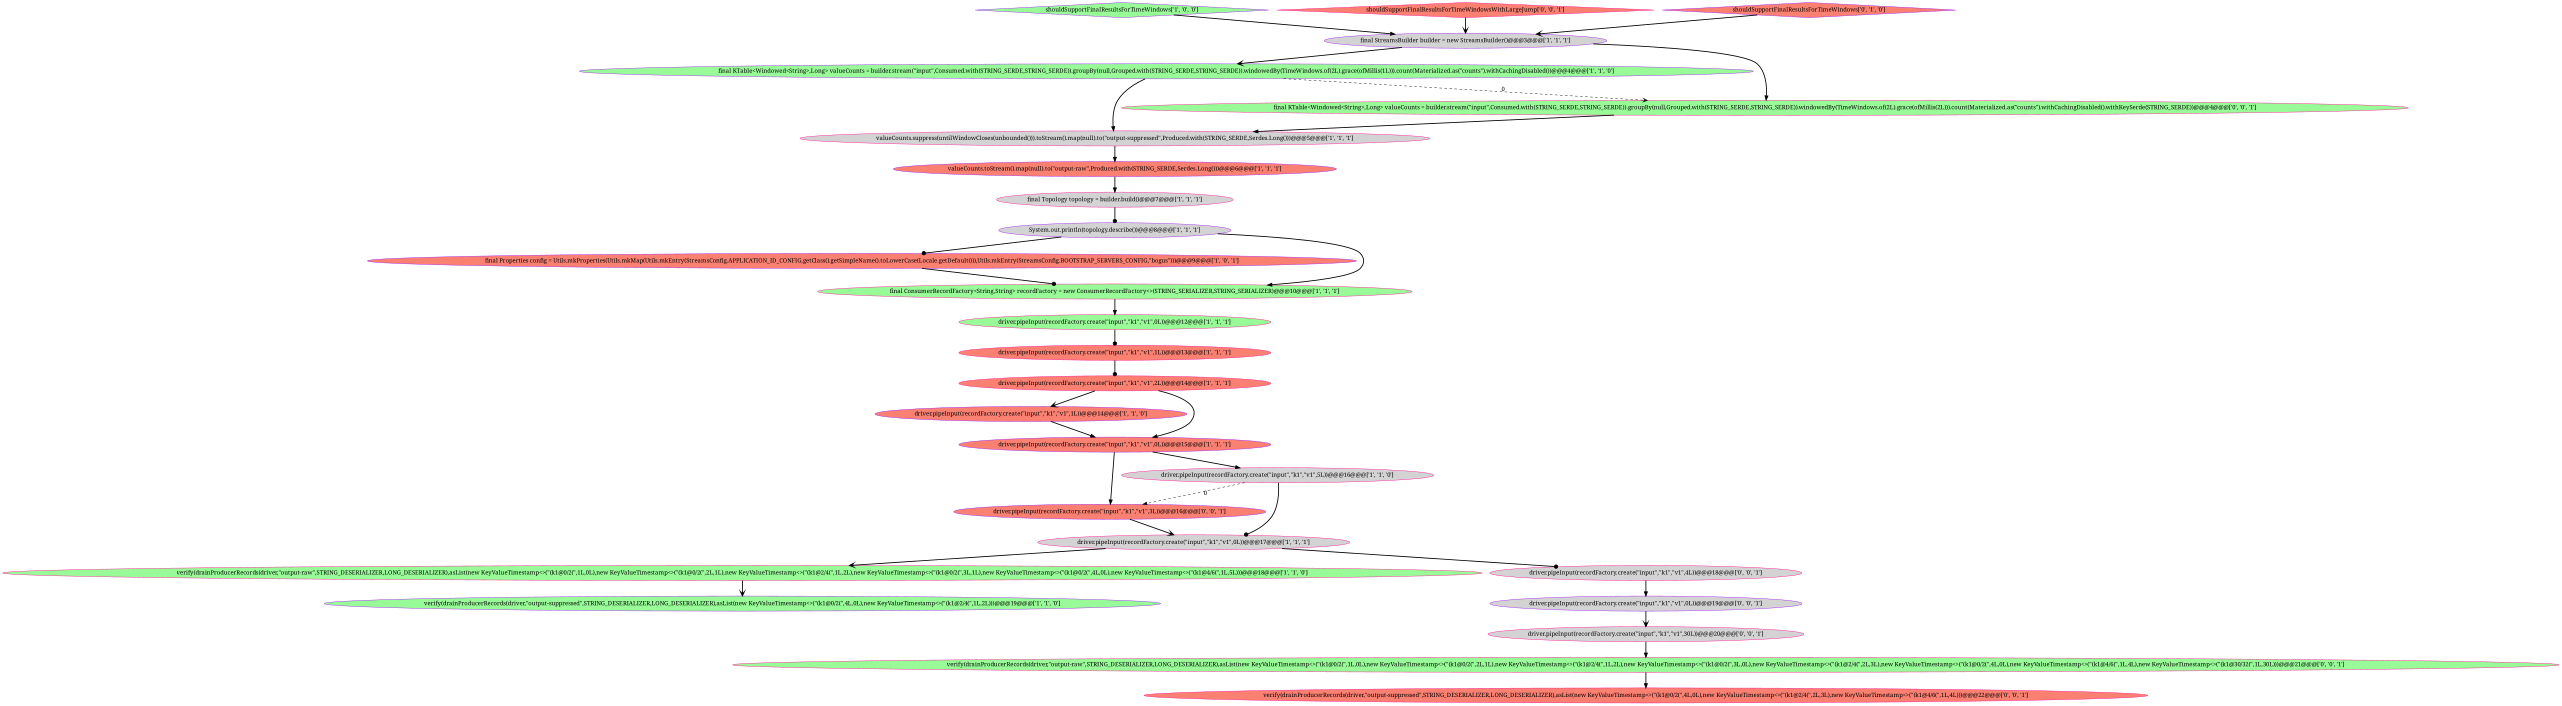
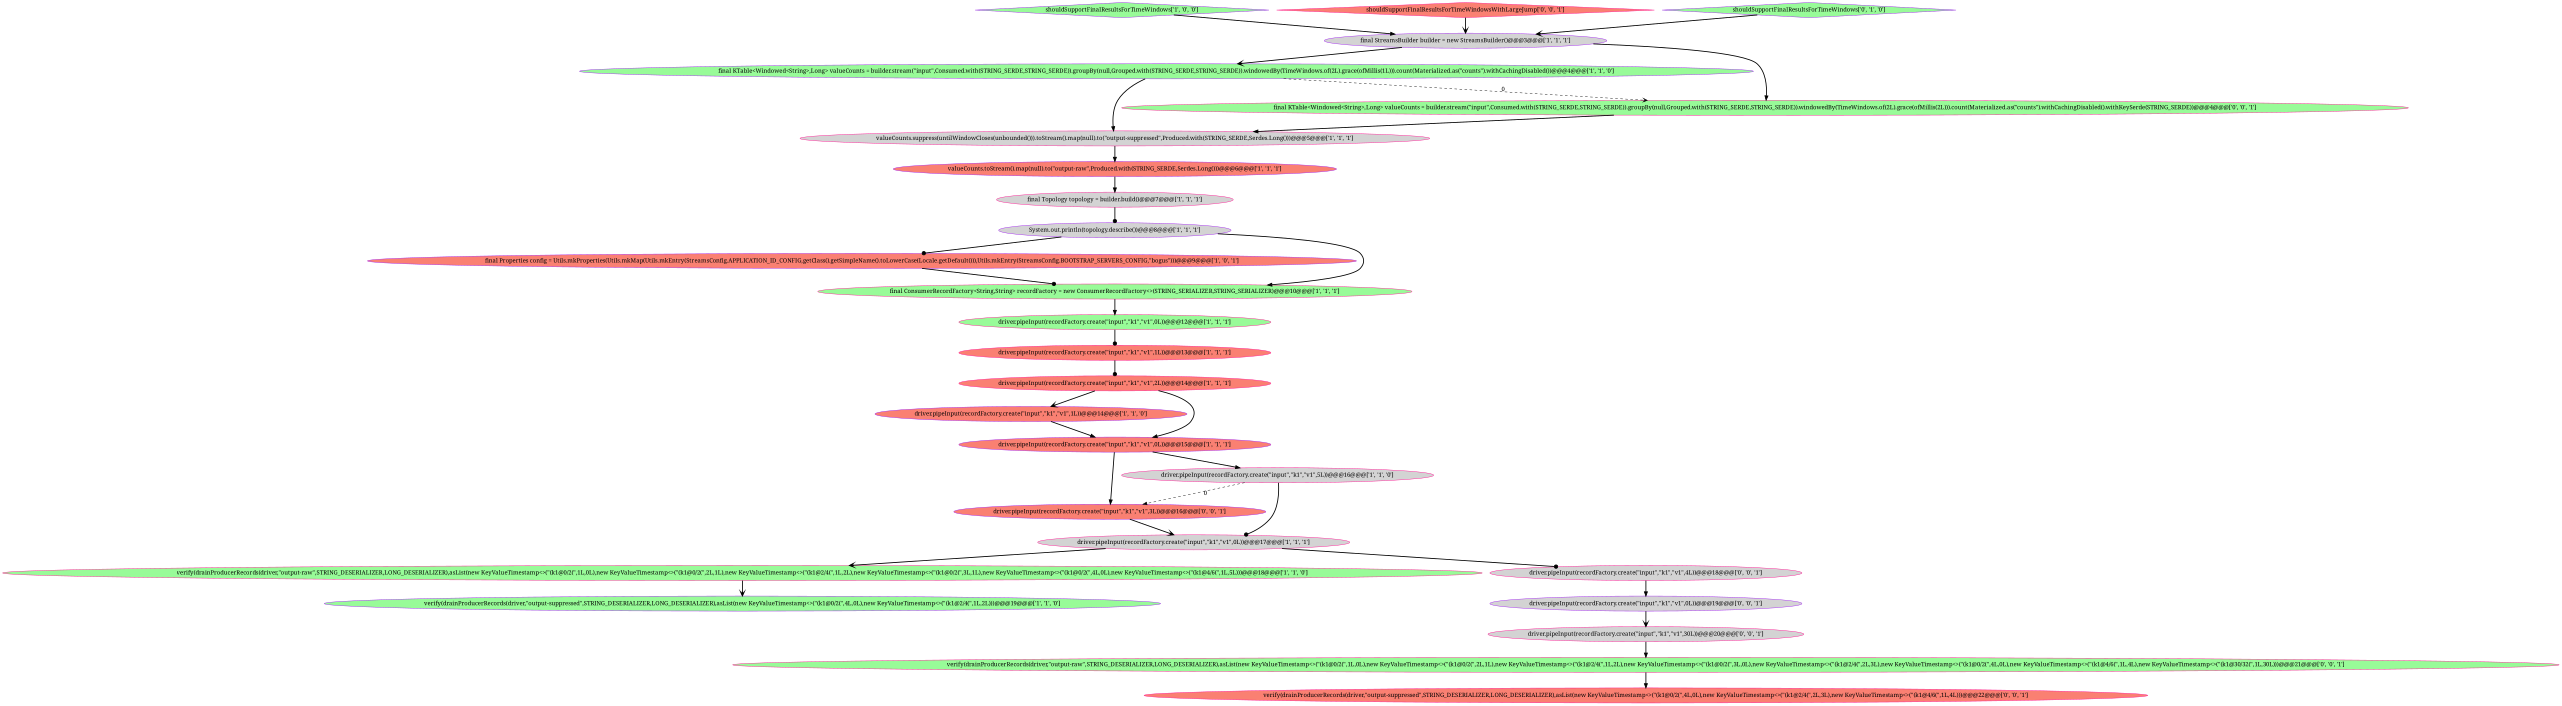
  digraph {
    fontname="Noto Serif"
    node [fillcolor=salmon shape=ellipse style=filled color=deeppink fontname="Noto Serif"]
    edge [style=bold arrowhead=normal fontname="Noto Serif"]
    n1 [fillcolor=lightgrey label="driver.pipeInput(recordFactory.create(\"input\",\"k1\",\"v1\",0L))@@@19@@@['0', '0', '1']" color=purple]
    n2 [fillcolor=lightgrey label="driver.pipeInput(recordFactory.create(\"input\",\"k1\",\"v1\",30L))@@@20@@@['0', '0', '1']"]
    n3 [label="final Properties config = Utils.mkProperties(Utils.mkMap(Utils.mkEntry(StreamsConfig.APPLICATION_ID_CONFIG,getClass().getSimpleName().toLowerCase(Locale.getDefault())),Utils.mkEntry(StreamsConfig.BOOTSTRAP_SERVERS_CONFIG,\"bogus\")))@@@9@@@['1', '0', '1']" color=purple]
    n4 [fillcolor=palegreen label="final ConsumerRecordFactory<String,String> recordFactory = new ConsumerRecordFactory<>(STRING_SERIALIZER,STRING_SERIALIZER)@@@10@@@['1', '1', '1']"]
    n5 [fillcolor=palegreen label="verify(drainProducerRecords(driver,\"output-raw\",STRING_DESERIALIZER,LONG_DESERIALIZER),asList(new KeyValueTimestamp<>(\"(k1@0/2(\",1L,0L),new KeyValueTimestamp<>(\"(k1@0/2(\",2L,1L),new KeyValueTimestamp<>(\"(k1@2/4(\",1L,2L),new KeyValueTimestamp<>(\"(k1@0/2(\",3L,0L),new KeyValueTimestamp<>(\"(k1@2/4(\",2L,3L),new KeyValueTimestamp<>(\"(k1@0/2(\",4L,0L),new KeyValueTimestamp<>(\"(k1@4/6(\",1L,4L),new KeyValueTimestamp<>(\"(k1@30/32(\",1L,30L)))@@@21@@@['0', '0', '1']"]
    n6 [fillcolor=palegreen label="shouldSupportFinalResultsForTimeWindows['1', '0', '0']" shape=diamond color=purple]
    n7 [fillcolor=lightgrey label="final StreamsBuilder builder = new StreamsBuilder()@@@3@@@['1', '1', '1']" color=purple]
    n8 [label="shouldSupportFinalResultsForTimeWindowsWithLargeJump['0', '0', '1']" shape=diamond]
    n9 [fillcolor=palegreen label="driver.pipeInput(recordFactory.create(\"input\",\"k1\",\"v1\",0L))@@@12@@@['1', '1', '1']"]
    n10 [label="driver.pipeInput(recordFactory.create(\"input\",\"k1\",\"v1\",1L))@@@13@@@['1', '1', '1']"]
    n11 [fillcolor=palegreen label="verify(drainProducerRecords(driver,\"output-raw\",STRING_DESERIALIZER,LONG_DESERIALIZER),asList(new KeyValueTimestamp<>(\"(k1@0/2(\",1L,0L),new KeyValueTimestamp<>(\"(k1@0/2(\",2L,1L),new KeyValueTimestamp<>(\"(k1@2/4(\",1L,2L),new KeyValueTimestamp<>(\"(k1@0/2(\",3L,1L),new KeyValueTimestamp<>(\"(k1@0/2(\",4L,0L),new KeyValueTimestamp<>(\"(k1@4/6(\",1L,5L)))@@@18@@@['1', '1', '0']"]
    n12 [fillcolor=palegreen label="verify(drainProducerRecords(driver,\"output-suppressed\",STRING_DESERIALIZER,LONG_DESERIALIZER),asList(new KeyValueTimestamp<>(\"(k1@0/2(\",4L,0L),new KeyValueTimestamp<>(\"(k1@2/4(\",1L,2L)))@@@19@@@['1', '1', '0']" color=purple]
    n13 [label="verify(drainProducerRecords(driver,\"output-suppressed\",STRING_DESERIALIZER,LONG_DESERIALIZER),asList(new KeyValueTimestamp<>(\"(k1@0/2(\",4L,0L),new KeyValueTimestamp<>(\"(k1@2/4(\",2L,3L),new KeyValueTimestamp<>(\"(k1@4/6(\",1L,4L)))@@@22@@@['0', '0', '1']"]
    n14 [label="valueCounts.toStream().map(null).to(\"output-raw\",Produced.with(STRING_SERDE,Serdes.Long()))@@@6@@@['1', '1', '1']" color=purple]
    n15 [fillcolor=lightgrey label="final Topology topology = builder.build()@@@7@@@['1', '1', '1']"]
    n16 [label="driver.pipeInput(recordFactory.create(\"input\",\"k1\",\"v1\",2L))@@@14@@@['1', '1', '1']"]
    n17 [label="driver.pipeInput(recordFactory.create(\"input\",\"k1\",\"v1\",3L))@@@16@@@['0', '0', '1']" color=purple]
    n18 [fillcolor=lightgrey label="driver.pipeInput(recordFactory.create(\"input\",\"k1\",\"v1\",0L))@@@17@@@['1', '1', '1']"]
    n19 [label="driver.pipeInput(recordFactory.create(\"input\",\"k1\",\"v1\",1L))@@@14@@@['1', '1', '0']" color=purple]
    n20 [label="driver.pipeInput(recordFactory.create(\"input\",\"k1\",\"v1\",0L))@@@15@@@['1', '1', '1']" color=purple]
    n21 [fillcolor=lightgrey label="driver.pipeInput(recordFactory.create(\"input\",\"k1\",\"v1\",5L))@@@16@@@['1', '1', '0']"]
    n22 [fillcolor=lightgrey label="System.out.println(topology.describe())@@@8@@@['1', '1', '1']" color=purple]
    n23 [fillcolor=lightgrey label="driver.pipeInput(recordFactory.create(\"input\",\"k1\",\"v1\",4L))@@@18@@@['0', '0', '1']"]
-   n24 [label="shouldSupportFinalResultsForTimeWindows['0', '1', '0']" shape=diamond color=purple]
+   n24 [fillcolor=palegreen label="shouldSupportFinalResultsForTimeWindows['0', '1', '0']" shape=diamond color=purple]
    n25 [fillcolor=palegreen label="final KTable<Windowed<String>,Long> valueCounts = builder.stream(\"input\",Consumed.with(STRING_SERDE,STRING_SERDE)).groupBy(null,Grouped.with(STRING_SERDE,STRING_SERDE)).windowedBy(TimeWindows.of(2L).grace(ofMillis(1L))).count(Materialized.as(\"counts\").withCachingDisabled())@@@4@@@['1', '1', '0']" color=purple]
    n26 [fillcolor=lightgrey label="valueCounts.suppress(untilWindowCloses(unbounded())).toStream().map(null).to(\"output-suppressed\",Produced.with(STRING_SERDE,Serdes.Long()))@@@5@@@['1', '1', '1']"]
    n27 [fillcolor=palegreen label="final KTable<Windowed<String>,Long> valueCounts = builder.stream(\"input\",Consumed.with(STRING_SERDE,STRING_SERDE)).groupBy(null,Grouped.with(STRING_SERDE,STRING_SERDE)).windowedBy(TimeWindows.of(2L).grace(ofMillis(2L))).count(Materialized.as(\"counts\").withCachingDisabled().withKeySerde(STRING_SERDE))@@@4@@@['0', '0', '1']"]
    n1 -> n2 [arrowhead=vee]
    n2 -> n5
    n3 -> n4 [arrowhead=dot]
    n4 -> n9
    n5 -> n13
    n6 -> n7
    n7 -> n25 [arrowhead=vee]
    n7 -> n27
    n8 -> n7 [arrowhead=vee]
    n9 -> n10 [arrowhead=dot]
    n10 -> n16 [arrowhead=dot]
    n11 -> n12 [arrowhead=vee]
    n14 -> n15
    n15 -> n22 [arrowhead=dot]
    n16 -> n19 [arrowhead=vee]
    n16 -> n20
    n17 -> n18 [arrowhead=vee]
    n18 -> n11 [arrowhead=vee]
    n18 -> n23 [arrowhead=dot]
    n19 -> n20
    n20 -> n17
    n20 -> n21
    n21 -> n17 [label=0 style=dashed]
    n21 -> n18 [arrowhead=dot]
    n22 -> n3 [arrowhead=dot]
    n22 -> n4
    n23 -> n1
    n24 -> n7 [arrowhead=vee]
    n25 -> n26
    n25 -> n27 [label=0 style=dashed arrowhead=vee]
    n26 -> n14
    n27 -> n26
  }
